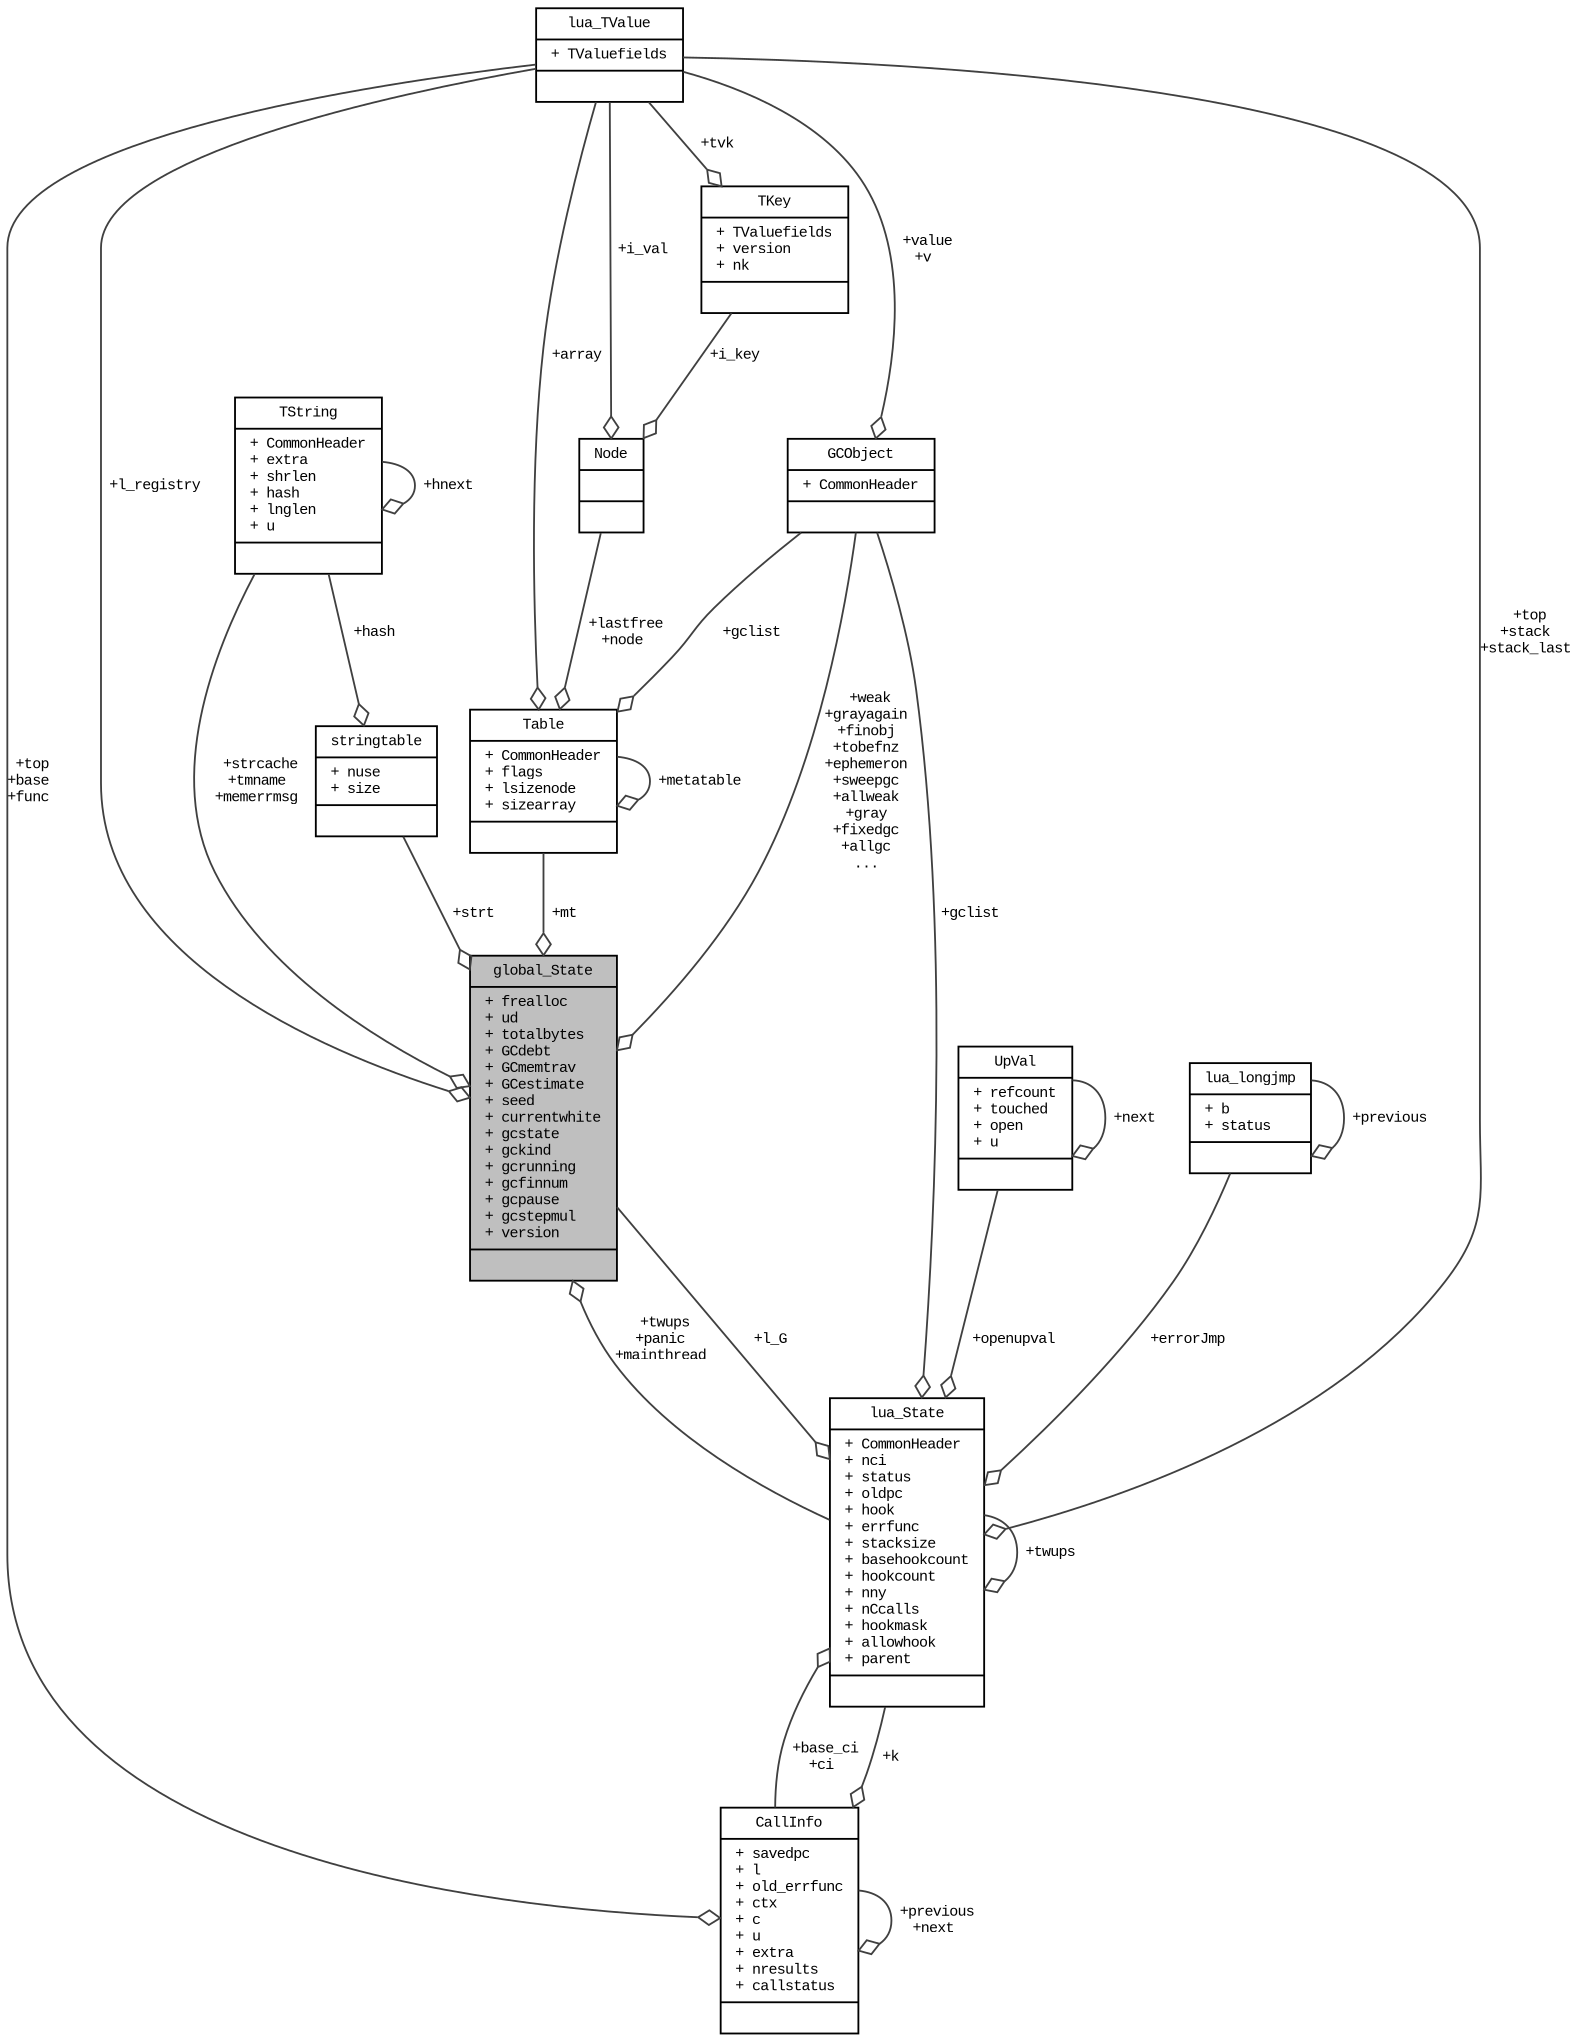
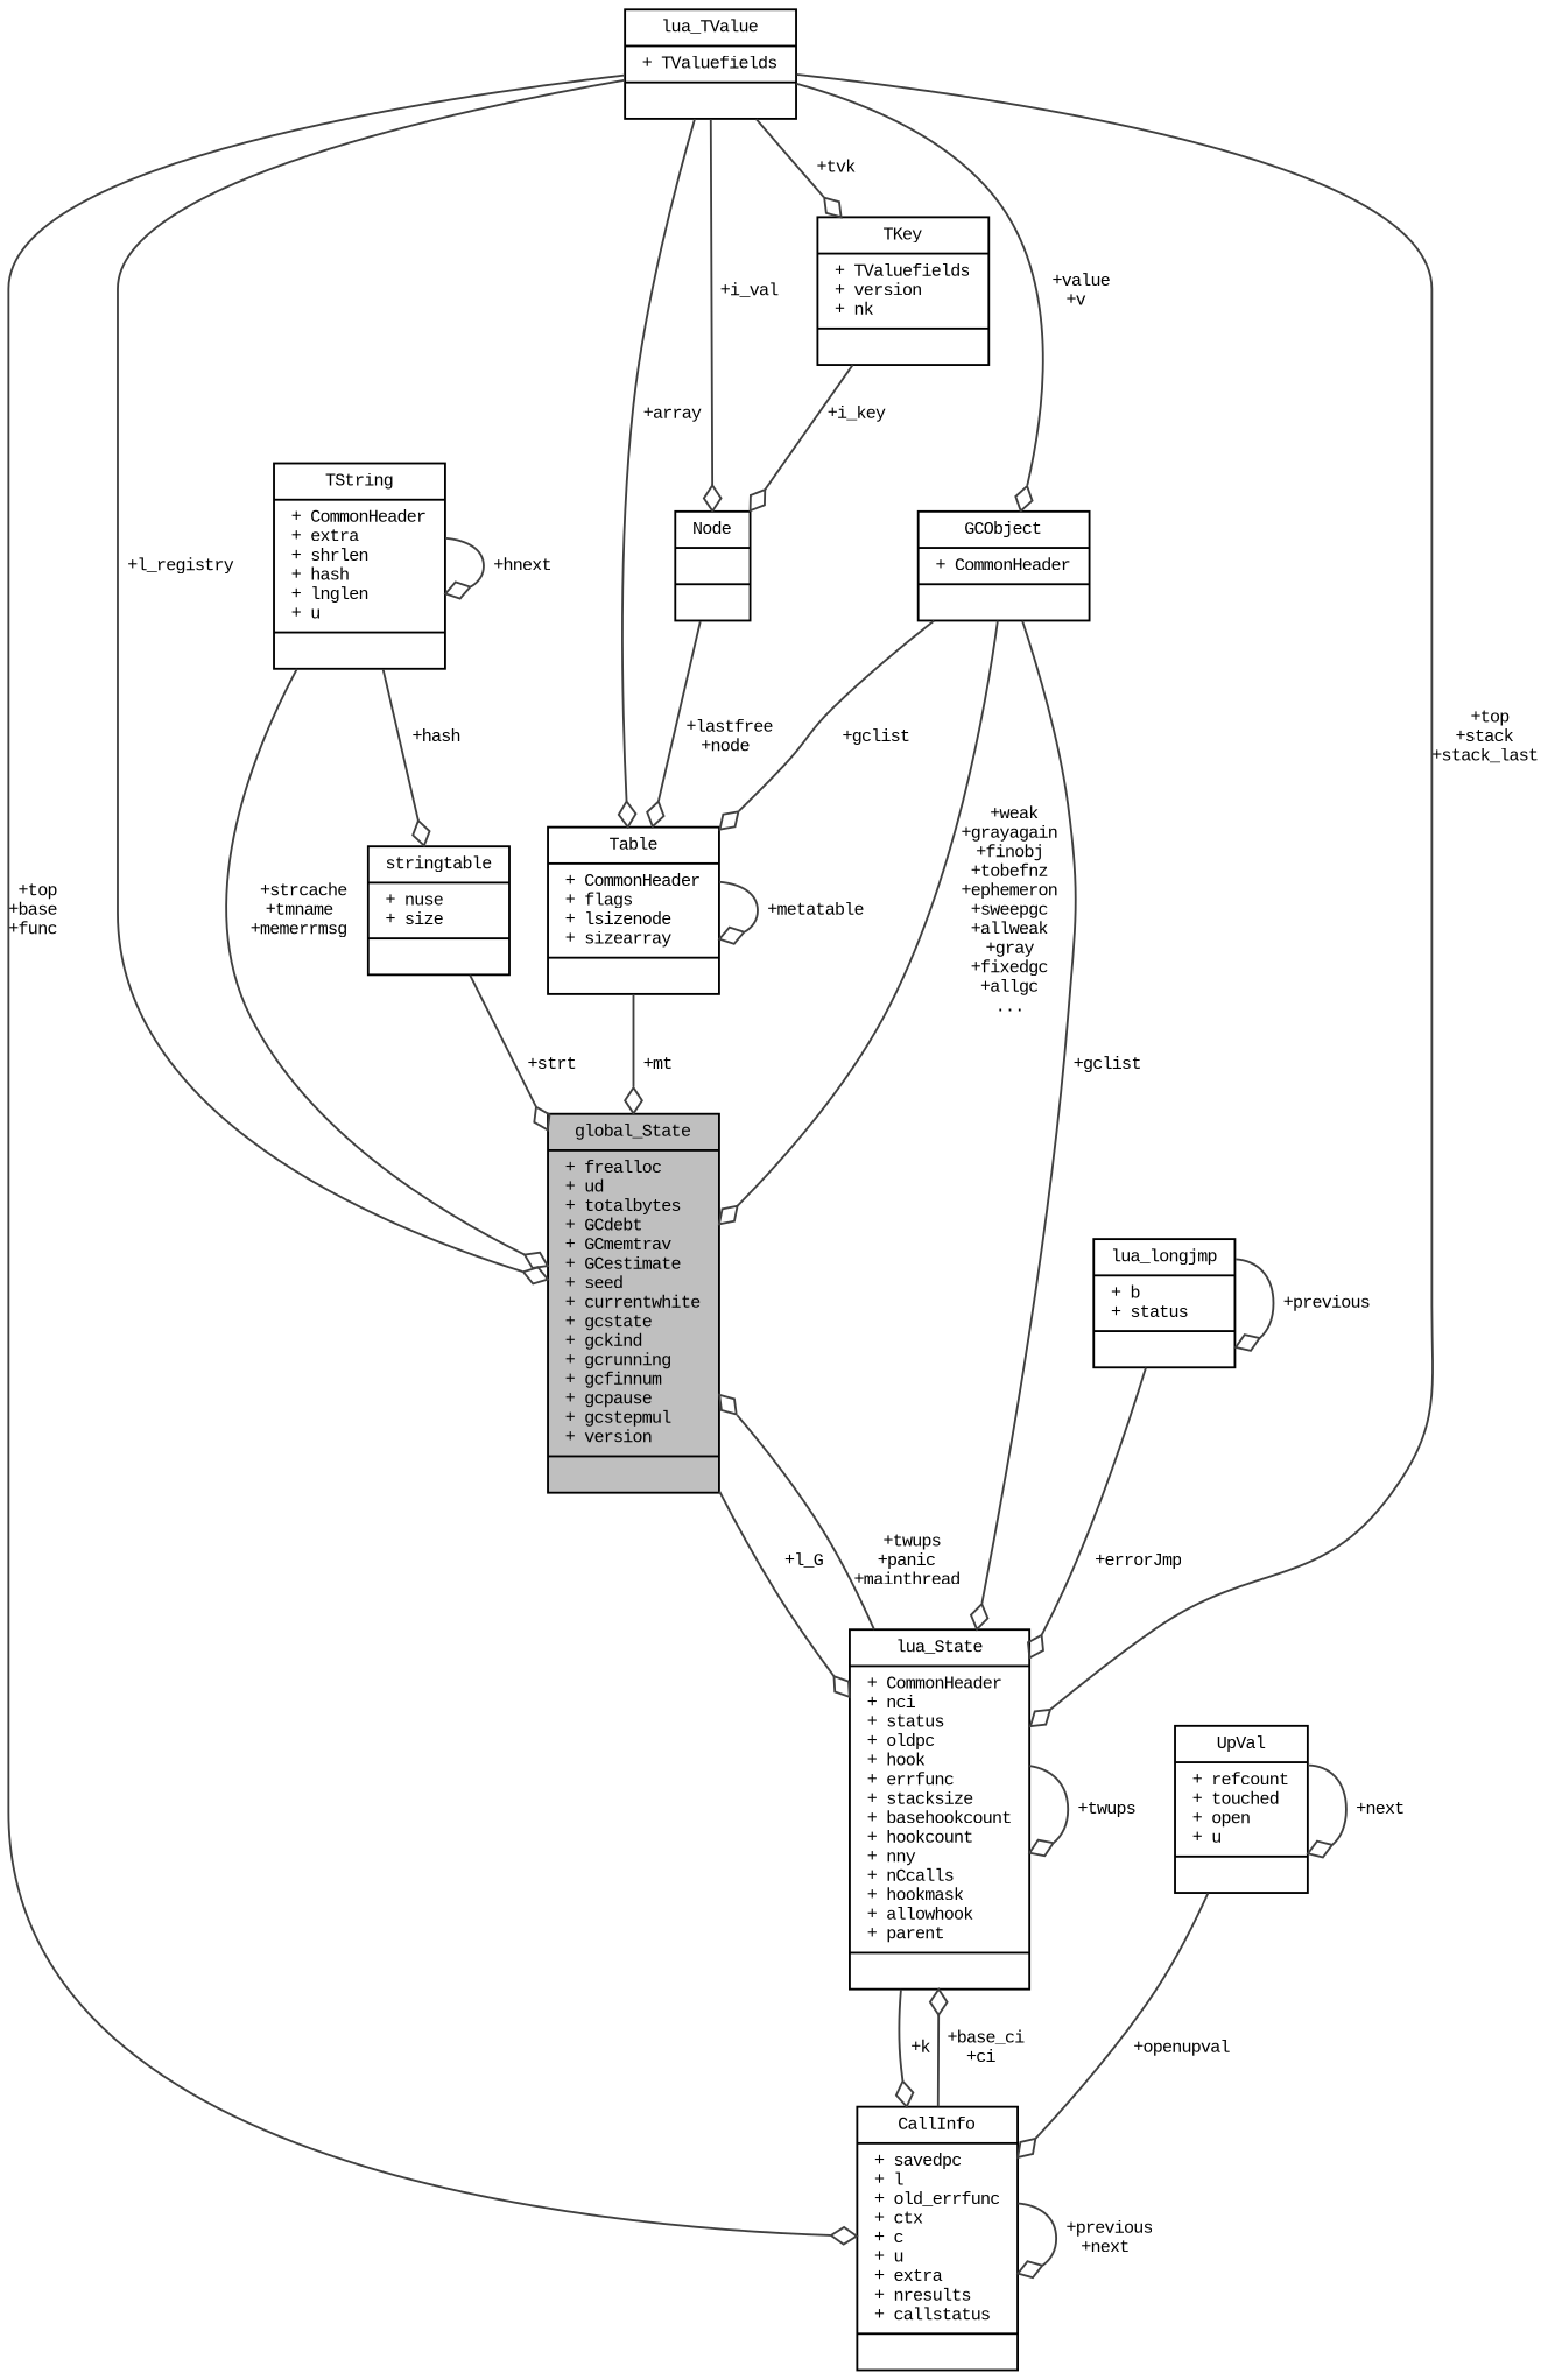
  digraph {
    fontname="Liberation Mono"
    node [color=black fillcolor=white fontname="Liberation Mono" fontsize=8 shape=record style=filled]
    edge [arrowhead=odiamond color=grey25 fontname="Liberation Mono" fontsize=8 labelfontname=Sans labelfontsize=8 style=solid]
    n1 [fillcolor=grey75 fontcolor=black height=0.2 label="{global_State\n|+ frealloc\l+ ud\l+ totalbytes\l+ GCdebt\l+ GCmemtrav\l+ GCestimate\l+ seed\l+ currentwhite\l+ gcstate\l+ gckind\l+ gcrunning\l+ gcfinnum\l+ gcpause\l+ gcstepmul\l+ version\l|}" width=0.4]
    n2 [height=0.2 label="{lua_State\n|+ CommonHeader\l+ nci\l+ status\l+ oldpc\l+ hook\l+ errfunc\l+ stacksize\l+ basehookcount\l+ hookcount\l+ nny\l+ nCcalls\l+ hookmask\l+ allowhook\l+ parent\l|}" width=0.4]
    n3 [height=0.2 label="{CallInfo\n|+ savedpc\l+ l\l+ old_errfunc\l+ ctx\l+ c\l+ u\l+ extra\l+ nresults\l+ callstatus\l|}" width=0.4]
    n4 [height=0.2 label="{lua_TValue\n|+ TValuefields\l|}" width=0.4]
    n5 [height=0.2 label="{Table\n|+ CommonHeader\l+ flags\l+ lsizenode\l+ sizearray\l|}" width=0.4]
    n6 [height=0.2 label="{Node\n||}" width=0.4]
    n7 [height=0.2 label="{TKey\n|+ TValuefields\l+ version\l+ nk\l|}" width=0.4]
    n8 [height=0.2 label="{GCObject\n|+ CommonHeader\l|}" width=0.4]
    n9 [height=0.2 label="{UpVal\n|+ refcount\l+ touched\l+ open\l+ u\l|}" width=0.4]
    n10 [height=0.2 label="{stringtable\n|+ nuse\l+ size\l|}" width=0.4]
    n11 [height=0.2 label="{TString\n|+ CommonHeader\l+ extra\l+ shrlen\l+ hash\l+ lnglen\l+ u\l|}" width=0.4]
    n12 [height=0.2 label="{lua_longjmp\n|+ b\l+ status\l|}" width=0.4]
    n1 -> n2 [label=" +l_G"]
    n2 -> n1 [label=" +twups\n+panic\n+mainthread"]
    n2 -> n2 [label=" +twups"]
    n2 -> n3 [label=" +k"]
    n3 -> n2 [label=" +base_ci\n+ci"]
    n3 -> n3 [label=" +previous\n+next"]
    n4 -> n1 [label=" +l_registry"]
    n4 -> n2 [label=" +top\n+stack\n+stack_last"]
    n4 -> n3 [label=" +top\n+base\n+func"]
    n4 -> n5 [label=" +array"]
    n4 -> n6 [label=" +i_val"]
    n4 -> n7 [label=" +tvk"]
    n4 -> n8 [label=" +value\n+v"]
    n5 -> n1 [label=" +mt"]
    n5 -> n5 [label=" +metatable"]
    n6 -> n5 [label=" +lastfree\n+node"]
    n7 -> n6 [label=" +i_key"]
    n8 -> n1 [label=" +weak\n+grayagain\n+finobj\n+tobefnz\n+ephemeron\n+sweepgc\n+allweak\n+gray\n+fixedgc\n+allgc\n..."]
    n8 -> n2 [label=" +gclist"]
    n8 -> n5 [label=" +gclist"]
-   n9 -> n2 [label=" +openupval"]
+   n9 -> n3 [label=" +openupval"]
    n9 -> n9 [label=" +next"]
    n10 -> n1 [label=" +strt"]
    n11 -> n1 [label=" +strcache\n+tmname\n+memerrmsg"]
    n11 -> n10 [label=" +hash"]
    n11 -> n11 [label=" +hnext"]
    n12 -> n2 [label=" +errorJmp"]
    n12 -> n12 [label=" +previous"]
  }
